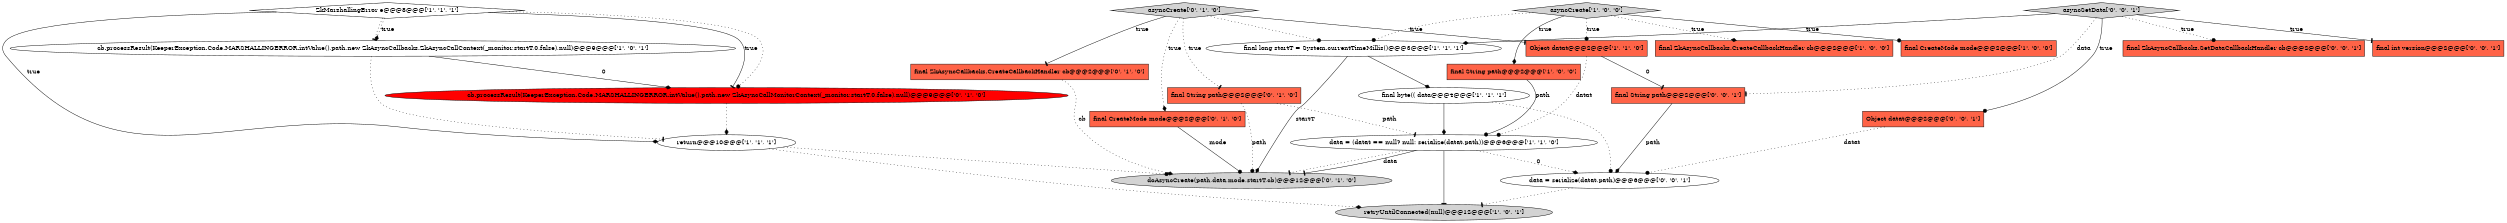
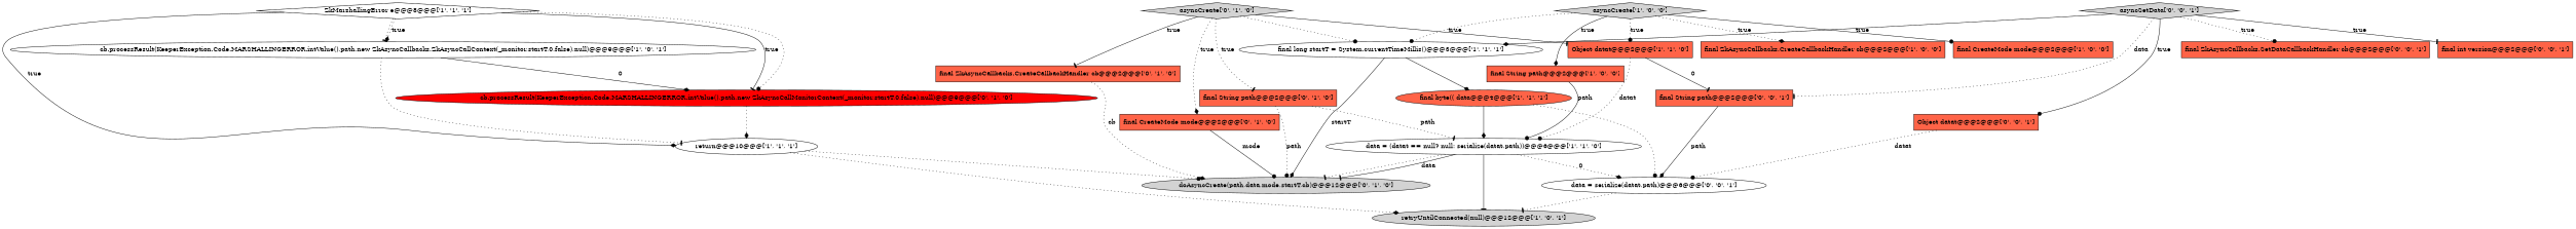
  digraph {
    node [fillcolor=tomato shape=box style=filled]
    edge [arrowhead=diamond style=dotted]
    n1 [fillcolor=white label="return@@@10@@@['1', '1', '1']" shape=ellipse]
    n2 [fillcolor=lightgray label="retryUntilConnected(null)@@@12@@@['1', '0', '1']" shape=ellipse]
    n3 [fillcolor=lightgray label="doAsyncCreate(path,data,mode,startT,cb)@@@12@@@['0', '1', '0']" shape=ellipse]
    n4 [label="final ZkAsyncCallbacks.SetDataCallbackHandler cb@@@2@@@['0', '0', '1']"]
    n5 [fillcolor=white label="final long startT = System.currentTimeMillis()@@@3@@@['1', '1', '1']" shape=ellipse]
-   n6 [fillcolor=white label="final byte(( data@@@4@@@['1', '1', '1']" shape=ellipse]
+   n6 [label="final byte(( data@@@4@@@['1', '1', '1']" shape=ellipse]
    n7 [fillcolor=white label="data = (datat == null? null: serialize(datat,path))@@@6@@@['1', '1', '0']" shape=ellipse]
    n8 [fillcolor=white label="data = serialize(datat,path)@@@6@@@['0', '0', '1']" shape=ellipse]
    n9 [label="final String path@@@2@@@['1', '0', '0']"]
    n10 [label="final String path@@@2@@@['0', '1', '0']"]
    n11 [label="final int version@@@2@@@['0', '0', '1']"]
    n12 [fillcolor=lightgray label="asyncCreate['1', '0', '0']" shape=diamond]
    n13 [label="final ZkAsyncCallbacks.CreateCallbackHandler cb@@@2@@@['1', '0', '0']"]
    n14 [label="Object datat@@@2@@@['1', '1', '0']"]
    n15 [label="final CreateMode mode@@@2@@@['1', '0', '0']"]
    n16 [label="final String path@@@2@@@['0', '0', '1']"]
    n17 [label="Object datat@@@2@@@['0', '0', '1']"]
    n18 [fillcolor=red label="cb.processResult(KeeperException.Code.MARSHALLINGERROR.intValue(),path,new ZkAsyncCallMonitorContext(_monitor,startT,0,false),null)@@@9@@@['0', '1', '0']" shape=ellipse]
    n19 [fillcolor=white label="cb.processResult(KeeperException.Code.MARSHALLINGERROR.intValue(),path,new ZkAsyncCallbacks.ZkAsyncCallContext(_monitor,startT,0,false),null)@@@9@@@['1', '0', '1']" shape=ellipse]
    n20 [fillcolor=lightgray label="asyncSetData['0', '0', '1']" shape=diamond]
    n21 [fillcolor=white label="ZkMarshallingError e@@@8@@@['1', '1', '1']" shape=diamond]
    n22 [fillcolor=lightgray label="asyncCreate['0', '1', '0']" shape=diamond]
    n23 [label="final CreateMode mode@@@2@@@['0', '1', '0']"]
    n24 [label="final ZkAsyncCallbacks.CreateCallbackHandler cb@@@2@@@['0', '1', '0']"]
    n1 -> n2
    n1 -> n3 [arrowhead=dot]
    n5 -> n3 [label=startT style=solid]
    n5 -> n6 [style=solid]
    n6 -> n7 [style=solid]
    n6 -> n8 [arrowhead=dot]
    n7 -> n2 [arrowhead=tee style=solid]
    n7 -> n3 [arrowhead=tee]
    n7 -> n3 [arrowhead=tee label=data style=solid]
    n7 -> n8 [label=0]
    n8 -> n2 [arrowhead=tee]
    n9 -> n7 [arrowhead=dot label=path style=solid]
    n10 -> n3 [arrowhead=dot label=path]
    n10 -> n7 [arrowhead=tee label=path]
    n12 -> n5 [arrowhead=dot]
    n12 -> n9 [label=true style=solid]
    n12 -> n13 [label=true]
    n12 -> n14 [arrowhead=dot label=true]
    n12 -> n15 [arrowhead=dot label=true style=solid]
    n14 -> n7 [arrowhead=dot label=datat]
    n14 -> n16 [arrowhead=tee label=0 style=solid]
    n16 -> n8 [label=path style=solid]
    n17 -> n8 [arrowhead=dot label=datat]
    n18 -> n1
    n19 -> n1 [arrowhead=tee]
    n19 -> n18 [label=0 style=solid]
    n20 -> n4 [arrowhead=dot label=true]
    n20 -> n5 [style=solid]
    n20 -> n11 [arrowhead=tee label=true style=solid]
    n20 -> n16 [arrowhead=tee label=data]
    n20 -> n17 [arrowhead=dot label=true style=solid]
    n21 -> n1 [label=true style=solid]
    n21 -> n18 [arrowhead=tee label=true style=solid]
    n21 -> n18 [arrowhead=dot]
    n21 -> n19 [arrowhead=tee]
    n21 -> n19 [label=true]
    n22 -> n5 [arrowhead=dot]
    n22 -> n10 [arrowhead=tee label=true]
    n22 -> n14 [arrowhead=tee label=true style=solid]
    n22 -> n23 [label=true]
    n22 -> n24 [arrowhead=tee label=true style=solid]
    n23 -> n3 [arrowhead=dot label=mode style=solid]
    n24 -> n3 [label=cb]
  }
